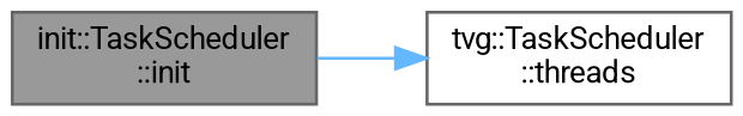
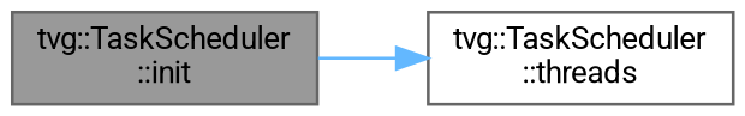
  digraph {
    rankdir=LR
    fontname=Roboto
    node [fontname=Roboto fontsize=10 shape=box style=filled]
-   n1 [color=gray40 fillcolor=grey60 fontcolor=black height=0.2 label="init::TaskScheduler\l::init" width=0.4]
+   n1 [color=gray40 fillcolor=grey60 fontcolor=black height=0.2 label="tvg::TaskScheduler\l::init" width=0.4]
    n2 [color=grey40 fillcolor=white height=0.2 label="tvg::TaskScheduler\l::threads" width=0.4]
    n1 -> n2 [color=steelblue1 fontname=Roboto fontsize=10 labelfontname=Helvetica labelfontsize=10 style=solid]
  }
